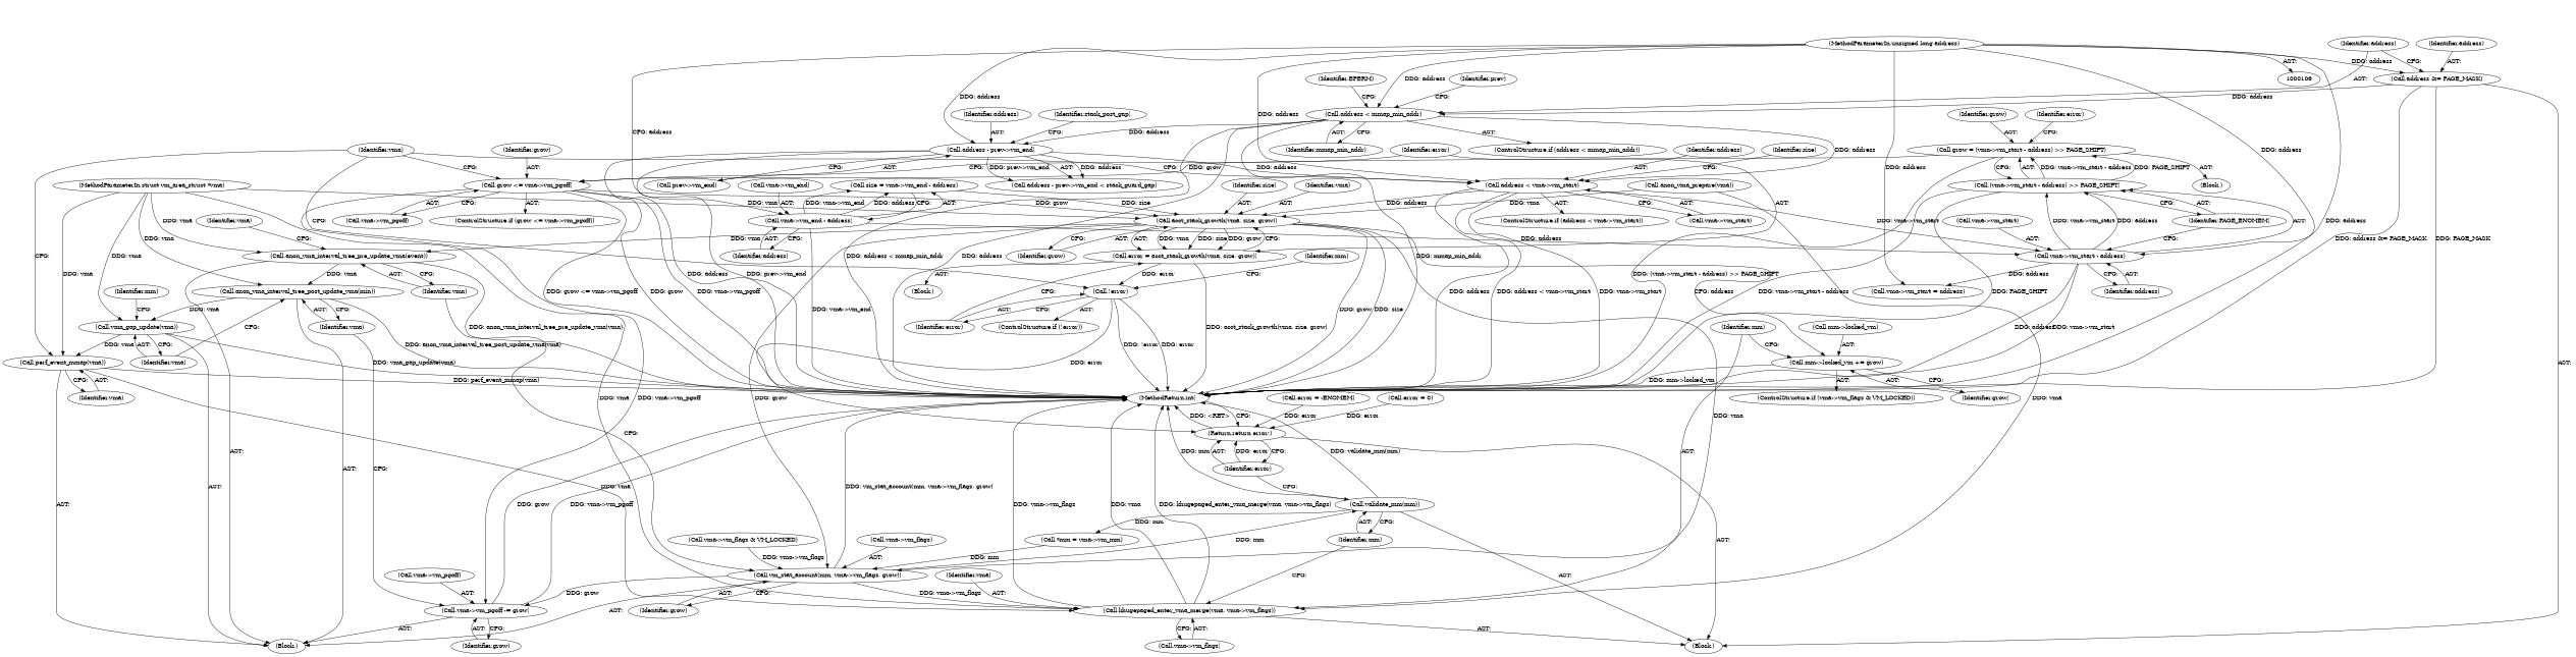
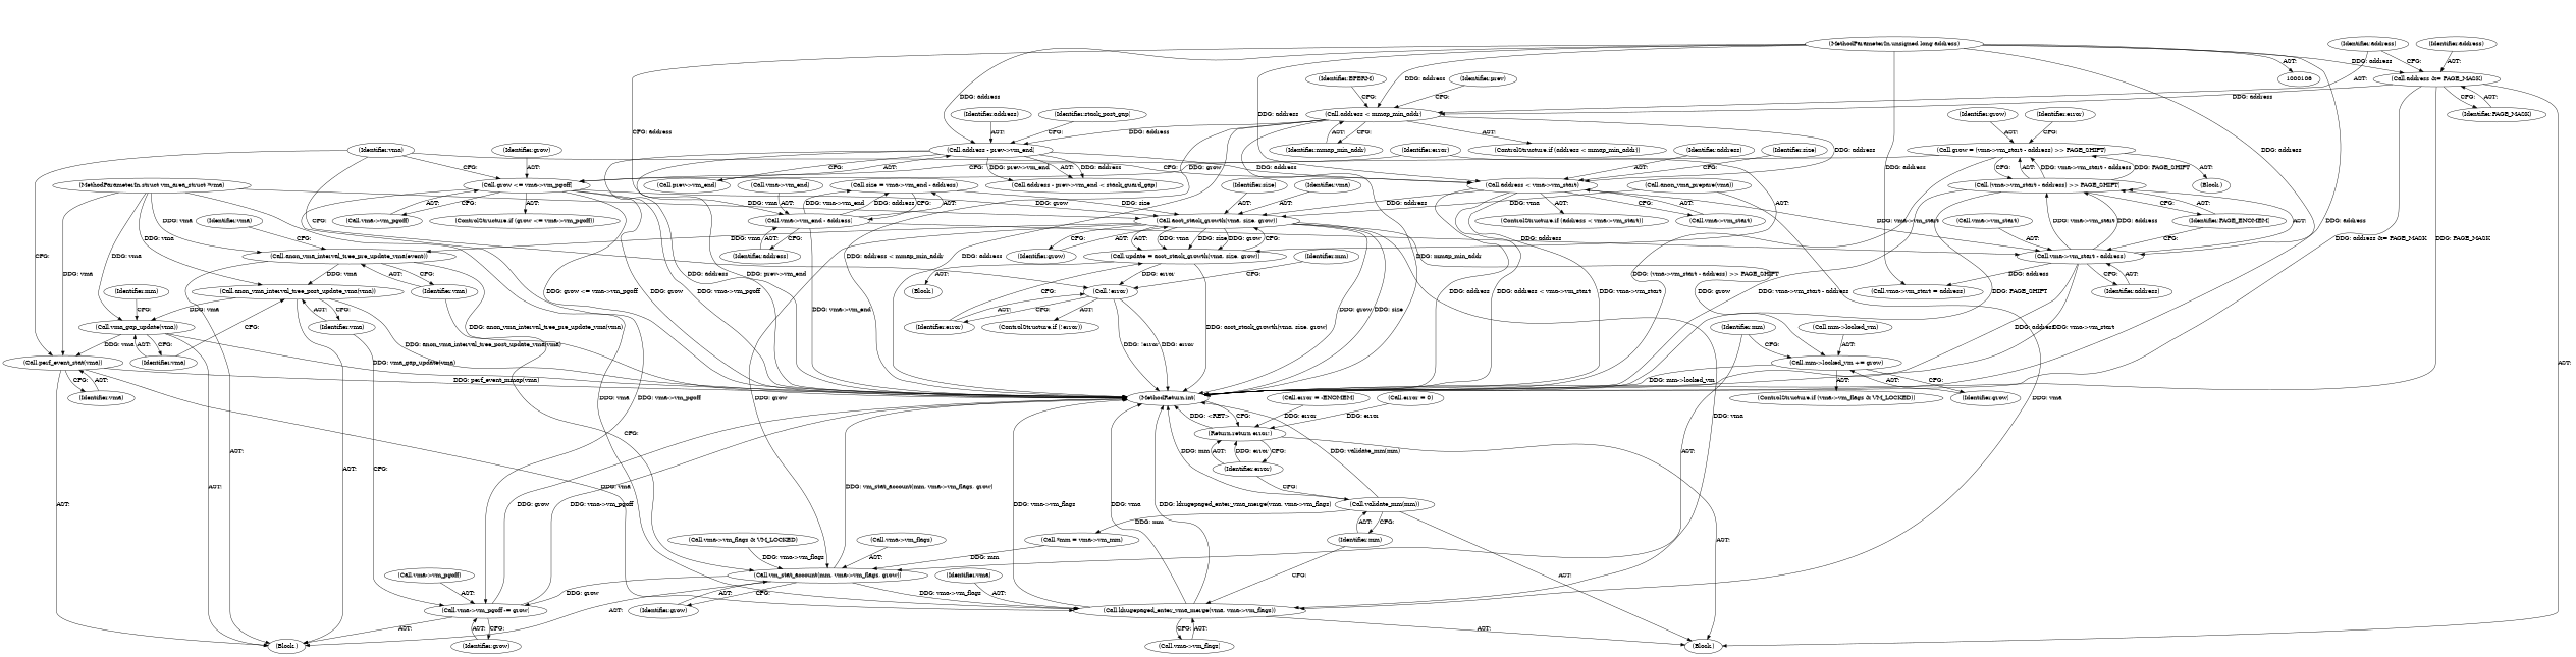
  digraph {
    n1 [label="(Call,grow = (vma->vm_start - address) >> PAGE_SHIFT)"]
    n2 [label="(Call,(vma->vm_start - address) >> PAGE_SHIFT)"]
    n3 [label="(Call,grow <= vma->vm_pgoff)"]
    n4 [label="(MethodReturn,int)"]
    n5 [label="(Block,)"]
    n6 [label="(Identifier,PAGE_ENOMEM)"]
    n7 [label="(Call,acct_stack_growth(vma, size, grow))"]
    n8 [label="(Call,vma->vm_pgoff -= grow)"]
    n9 [label="(ControlStructure,if (grow <= vma->vm_pgoff))"]
    n10 [label="(Call,vma->vm_pgoff)"]
    n11 [label="(Return,return error;)"]
    n12 [label="(Call,vma->vm_start - address)"]
    n13 [label="(Call,vma->vm_start = address)"]
    n14 [label="(Identifier,address)"]
    n15 [label="(Call,address < vma->vm_start)"]
    n16 [label="(Call,vma->vm_start)"]
    n17 [label="(ControlStructure,if (address < vma->vm_start))"]
    n18 [label="(Call,vma->vm_end - address)"]
    n19 [label="(Identifier,address)"]
    n20 [label="(Call,size = vma->vm_end - address)"]
    n21 [label="(Call,address - prev->vm_end)"]
    n22 [label="(Call,address - prev->vm_end < stack_guard_gap)"]
    n23 [label="(Call,prev->vm_end)"]
    n24 [label="(Call,address < mmap_min_addr)"]
    n25 [label="(Identifier,mmap_min_addr)"]
    n26 [label="(ControlStructure,if (address < mmap_min_addr))"]
    n27 [label="(Call,address &= PAGE_MASK)"]
    n28 [label="(Block,)"]
+   n29 [label="(Identifier,PAGE_MASK)"]
    n30 [label="(MethodParameterIn,unsigned long address)"]
    1000106
-   n32 [label="(Call,error = acct_stack_growth(vma, size, grow))"]
+   n32 [label="(Call,update = acct_stack_growth(vma, size, grow))"]
    n33 [label="(Call,mm->locked_vm += grow)"]
    n34 [label="(Call,vm_stat_account(mm, vma->vm_flags, grow))"]
    n35 [label="(Call,khugepaged_enter_vma_merge(vma, vma->vm_flags))"]
    n36 [label="(Call,anon_vma_interval_tree_pre_update_vma(event))"]
    n37 [label="(Identifier,grow)"]
    n38 [label="(Block,)"]
    n39 [label="(Identifier,grow)"]
    n40 [label="(Call,!error)"]
    n41 [label="(Block,)"]
    n42 [label="(Identifier,grow)"]
    n43 [label="(ControlStructure,if (vma->vm_flags & VM_LOCKED))"]
    n44 [label="(Call,validate_mm(mm))"]
    n45 [label="(Identifier,grow)"]
    n46 [label="(Call,vma->vm_flags)"]
-   n47 [label="(Call,anon_vma_interval_tree_post_update_vma(min))"]
+   n47 [label="(Call,anon_vma_interval_tree_post_update_vma(vma))"]
    n48 [label="(Identifier,vma)"]
    n49 [label="(ControlStructure,if (!error))"]
    n50 [label="(Identifier,error)"]
    n51 [label="(Identifier,error)"]
    n52 [label="(Identifier,mm)"]
    n53 [label="(Call,*mm = vma->vm_mm)"]
    n54 [label="(Call,vma_gap_update(vma))"]
    n55 [label="(Identifier,vma)"]
-   n56 [label="(Call,perf_event_mmap(vma))"]
+   n56 [label="(Call,perf_event_stat(vma))"]
    n57 [label="(Identifier,vma)"]
    n58 [label="(Identifier,vma)"]
    n59 [label="(Call,error = -ENOMEM)"]
    n60 [label="(Identifier,address)"]
    n61 [label="(Identifier,error)"]
    n62 [label="(Identifier,error)"]
    n63 [label="(Identifier,stack_post_gap)"]
    n64 [label="(Identifier,grow)"]
    n65 [label="(Identifier,vma)"]
    n66 [label="(Identifier,address)"]
    n67 [label="(Identifier,address)"]
    n68 [label="(Call,vma->vm_flags & VM_LOCKED)"]
    n69 [label="(Identifier,vma)"]
    n70 [label="(Call,mm->locked_vm)"]
    n71 [label="(Identifier,size)"]
    n72 [label="(Identifier,vma)"]
    n73 [label="(Call,vma->vm_start)"]
    n74 [label="(Call,vma->vm_pgoff)"]
    n75 [label="(Identifier,grow)"]
    n76 [label="(Call,error = 0)"]
    n77 [label="(Call,anon_vma_prepare(vma))"]
    n78 [label="(Call,vma->vm_end)"]
    n79 [label="(Identifier,EPERM)"]
    n80 [label="(Identifier,address)"]
    n81 [label="(Identifier,prev)"]
    n82 [label="(Call,vma->vm_flags)"]
    n83 [label="(Identifier,mm)"]
    n84 [label="(Identifier,mm)"]
    n85 [label="(Identifier,mm)"]
    n86 [label="(Identifier,vma)"]
    n87 [label="(MethodParameterIn,struct vm_area_struct *vma)"]
    n88 [label="(Identifier,size)"]
    n1 -> n2 [label="CFG: "]
    n1 -> n3 [label="DDG: grow"]
    n1 -> n4 [label="DDG: (vma->vm_start - address) >> PAGE_SHIFT"]
    n1 -> n5 [label="AST: "]
    n2 -> n1 [label="AST: "]
    n2 -> n1 [label="DDG: vma->vm_start - address"]
    n2 -> n1 [label="DDG: PAGE_SHIFT"]
    n2 -> n4 [label="DDG: vma->vm_start - address"]
    n2 -> n4 [label="DDG: PAGE_SHIFT"]
    n2 -> n6 [label="CFG: "]
    n3 -> n4 [label="DDG: grow"]
    n3 -> n4 [label="DDG: vma->vm_pgoff"]
    n3 -> n4 [label="DDG: grow <= vma->vm_pgoff"]
    n3 -> n7 [label="DDG: grow"]
    n3 -> n8 [label="DDG: vma->vm_pgoff"]
    n3 -> n9 [label="AST: "]
    n3 -> n10 [label="CFG: "]
    n4 -> n11 [label="CFG: "]
    n6 -> n2 [label="AST: "]
    n6 -> n12 [label="CFG: "]
    n7 -> n4 [label="DDG: grow"]
    n7 -> n4 [label="DDG: size"]
    n7 -> n32 [label="AST: "]
    n7 -> n32 [label="DDG: vma"]
    n7 -> n32 [label="DDG: size"]
    n7 -> n32 [label="DDG: grow"]
-   n7 -> n33 [label="CFG: address"]
+   n7 -> n33 [label="DDG: grow"]
    n7 -> n34 [label="DDG: grow"]
    n7 -> n35 [label="DDG: vma"]
    n7 -> n36 [label="DDG: vma"]
    n7 -> n37 [label="CFG: "]
    n8 -> n4 [label="DDG: vma->vm_pgoff"]
    n8 -> n4 [label="DDG: grow"]
    n8 -> n38 [label="AST: "]
    n8 -> n39 [label="CFG: "]
    n10 -> n3 [label="AST: "]
    n11 -> n4 [label="DDG: <RET>"]
    n11 -> n28 [label="AST: "]
    n11 -> n51 [label="CFG: "]
    n12 -> n2 [label="AST: "]
    n12 -> n2 [label="DDG: vma->vm_start"]
    n12 -> n2 [label="DDG: address"]
    n12 -> n4 [label="DDG: address"]
    n12 -> n4 [label="DDG: vma->vm_start"]
    n12 -> n13 [label="DDG: address"]
    n12 -> n14 [label="CFG: "]
    n14 -> n12 [label="AST: "]
    n15 -> n4 [label="DDG: address < vma->vm_start"]
    n15 -> n4 [label="DDG: vma->vm_start"]
    n15 -> n4 [label="DDG: address"]
    n15 -> n7 [label="DDG: address"]
    n15 -> n12 [label="DDG: vma->vm_start"]
    n15 -> n16 [label="CFG: "]
    n15 -> n17 [label="AST: "]
    n16 -> n15 [label="AST: "]
    n18 -> n4 [label="DDG: vma->vm_end"]
    n18 -> n12 [label="DDG: address"]
    n18 -> n19 [label="CFG: "]
    n18 -> n20 [label="AST: "]
    n18 -> n20 [label="DDG: vma->vm_end"]
    n18 -> n20 [label="DDG: address"]
    n19 -> n18 [label="AST: "]
    n20 -> n7 [label="DDG: size"]
    n20 -> n18 [label="CFG: "]
    n21 -> n4 [label="DDG: address"]
    n21 -> n4 [label="DDG: prev->vm_end"]
    n21 -> n15 [label="DDG: address"]
    n21 -> n22 [label="AST: "]
    n21 -> n22 [label="DDG: address"]
    n21 -> n22 [label="DDG: prev->vm_end"]
    n21 -> n23 [label="CFG: "]
    n23 -> n21 [label="AST: "]
    n24 -> n4 [label="DDG: address"]
    n24 -> n4 [label="DDG: address < mmap_min_addr"]
    n24 -> n4 [label="DDG: mmap_min_addr"]
    n24 -> n15 [label="DDG: address"]
    n24 -> n21 [label="DDG: address"]
    n24 -> n25 [label="CFG: "]
    n24 -> n26 [label="AST: "]
    n25 -> n24 [label="AST: "]
    n27 -> n4 [label="DDG: PAGE_MASK"]
    n27 -> n4 [label="DDG: address &= PAGE_MASK"]
    n27 -> n24 [label="DDG: address"]
    n27 -> n28 [label="AST: "]
+   n27 -> n29 [label="CFG: "]
+   n29 -> n27 [label="AST: "]
    n30 -> n4 [label="DDG: address"]
    n30 -> n12 [label="DDG: address"]
    n30 -> n13 [label="DDG: address"]
    n30 -> n15 [label="DDG: address"]
    n30 -> n18 [label="CFG: address"]
    n30 -> n21 [label="DDG: address"]
    n30 -> n24 [label="DDG: address"]
    n30 -> n27 [label="DDG: address"]
    n30 -> 1000106 [label="AST: "]
    n32 -> n4 [label="DDG: acct_stack_growth(vma, size, grow)"]
    n32 -> n7 [label="CFG: "]
    n32 -> n40 [label="DDG: error"]
    n32 -> n41 [label="AST: "]
    n33 -> n4 [label="DDG: mm->locked_vm"]
    n33 -> n42 [label="CFG: "]
    n33 -> n43 [label="AST: "]
    n34 -> n4 [label="DDG: vm_stat_account(mm, vma->vm_flags, grow)"]
    n34 -> n8 [label="DDG: grow"]
    n34 -> n35 [label="DDG: vma->vm_flags"]
    n34 -> n38 [label="AST: "]
-   n34 -> n44 [label="DDG: mm"]
    n34 -> n45 [label="CFG: "]
    n35 -> n4 [label="DDG: vma->vm_flags"]
    n35 -> n4 [label="DDG: vma"]
    n35 -> n4 [label="DDG: khugepaged_enter_vma_merge(vma, vma->vm_flags)"]
    n35 -> n28 [label="AST: "]
    n35 -> n46 [label="CFG: "]
    n36 -> n4 [label="DDG: anon_vma_interval_tree_pre_update_vma(vma)"]
    n36 -> n38 [label="AST: "]
    n36 -> n47 [label="DDG: vma"]
    n36 -> n48 [label="CFG: "]
    n37 -> n7 [label="AST: "]
    n39 -> n8 [label="AST: "]
    n40 -> n4 [label="DDG: !error"]
    n40 -> n4 [label="DDG: error"]
-   n40 -> n11 [label="DDG: error"]
    n40 -> n49 [label="AST: "]
    n40 -> n50 [label="CFG: "]
    n42 -> n33 [label="AST: "]
    n44 -> n4 [label="DDG: validate_mm(mm)"]
    n44 -> n4 [label="DDG: mm"]
    n44 -> n28 [label="AST: "]
    n44 -> n52 [label="CFG: "]
    n44 -> n53 [label="DDG: mm"]
    n45 -> n34 [label="AST: "]
    n46 -> n35 [label="AST: "]
    n47 -> n4 [label="DDG: anon_vma_interval_tree_post_update_vma(vma)"]
    n47 -> n38 [label="AST: "]
    n47 -> n54 [label="DDG: vma"]
    n47 -> n55 [label="CFG: "]
    n48 -> n34 [label="CFG: "]
    n48 -> n36 [label="AST: "]
    n50 -> n32 [label="CFG: "]
    n50 -> n40 [label="AST: "]
    n51 -> n11 [label="AST: "]
    n51 -> n11 [label="DDG: error"]
    n51 -> n44 [label="CFG: "]
    n52 -> n35 [label="CFG: "]
    n52 -> n44 [label="AST: "]
    n53 -> n34 [label="DDG: mm"]
    n54 -> n4 [label="DDG: vma_gap_update(vma)"]
    n54 -> n38 [label="AST: "]
    n54 -> n56 [label="DDG: vma"]
    n54 -> n57 [label="CFG: "]
    n55 -> n8 [label="CFG: "]
    n55 -> n47 [label="AST: "]
    n56 -> n4 [label="DDG: perf_event_mmap(vma)"]
    n56 -> n35 [label="DDG: vma"]
    n56 -> n38 [label="AST: "]
    n56 -> n58 [label="CFG: "]
    n57 -> n47 [label="CFG: "]
    n57 -> n54 [label="AST: "]
    n58 -> n56 [label="AST: "]
    n59 -> n11 [label="DDG: error"]
    n60 -> n24 [label="AST: "]
    n60 -> n27 [label="CFG: "]
    n61 -> n1 [label="CFG: "]
    n62 -> n3 [label="CFG: "]
    n62 -> n32 [label="AST: "]
    n63 -> n21 [label="CFG: "]
    n64 -> n1 [label="AST: "]
    n65 -> n3 [label="CFG: "]
    n65 -> n15 [label="CFG: "]
    n65 -> n40 [label="CFG: "]
    n65 -> n56 [label="CFG: "]
    n66 -> n27 [label="AST: "]
    n67 -> n15 [label="AST: "]
    n68 -> n34 [label="DDG: vma->vm_flags"]
    n69 -> n7 [label="AST: "]
    n70 -> n33 [label="AST: "]
    n71 -> n7 [label="AST: "]
    n72 -> n36 [label="CFG: "]
    n73 -> n12 [label="AST: "]
    n74 -> n8 [label="AST: "]
    n75 -> n3 [label="AST: "]
    n76 -> n11 [label="DDG: error"]
    n77 -> n7 [label="DDG: vma"]
    n77 -> n35 [label="DDG: vma"]
    n78 -> n18 [label="AST: "]
    n79 -> n24 [label="CFG: "]
    n80 -> n21 [label="AST: "]
    n81 -> n24 [label="CFG: "]
    n82 -> n34 [label="AST: "]
    n83 -> n54 [label="CFG: "]
    n84 -> n33 [label="CFG: "]
    n84 -> n34 [label="AST: "]
    n85 -> n40 [label="CFG: "]
    n86 -> n35 [label="AST: "]
    n87 -> n7 [label="DDG: vma"]
    n87 -> n35 [label="DDG: vma"]
    n87 -> n36 [label="DDG: vma"]
    n87 -> n47 [label="DDG: vma"]
    n87 -> n54 [label="DDG: vma"]
    n87 -> n56 [label="DDG: vma"]
    n88 -> n15 [label="CFG: "]
  }
